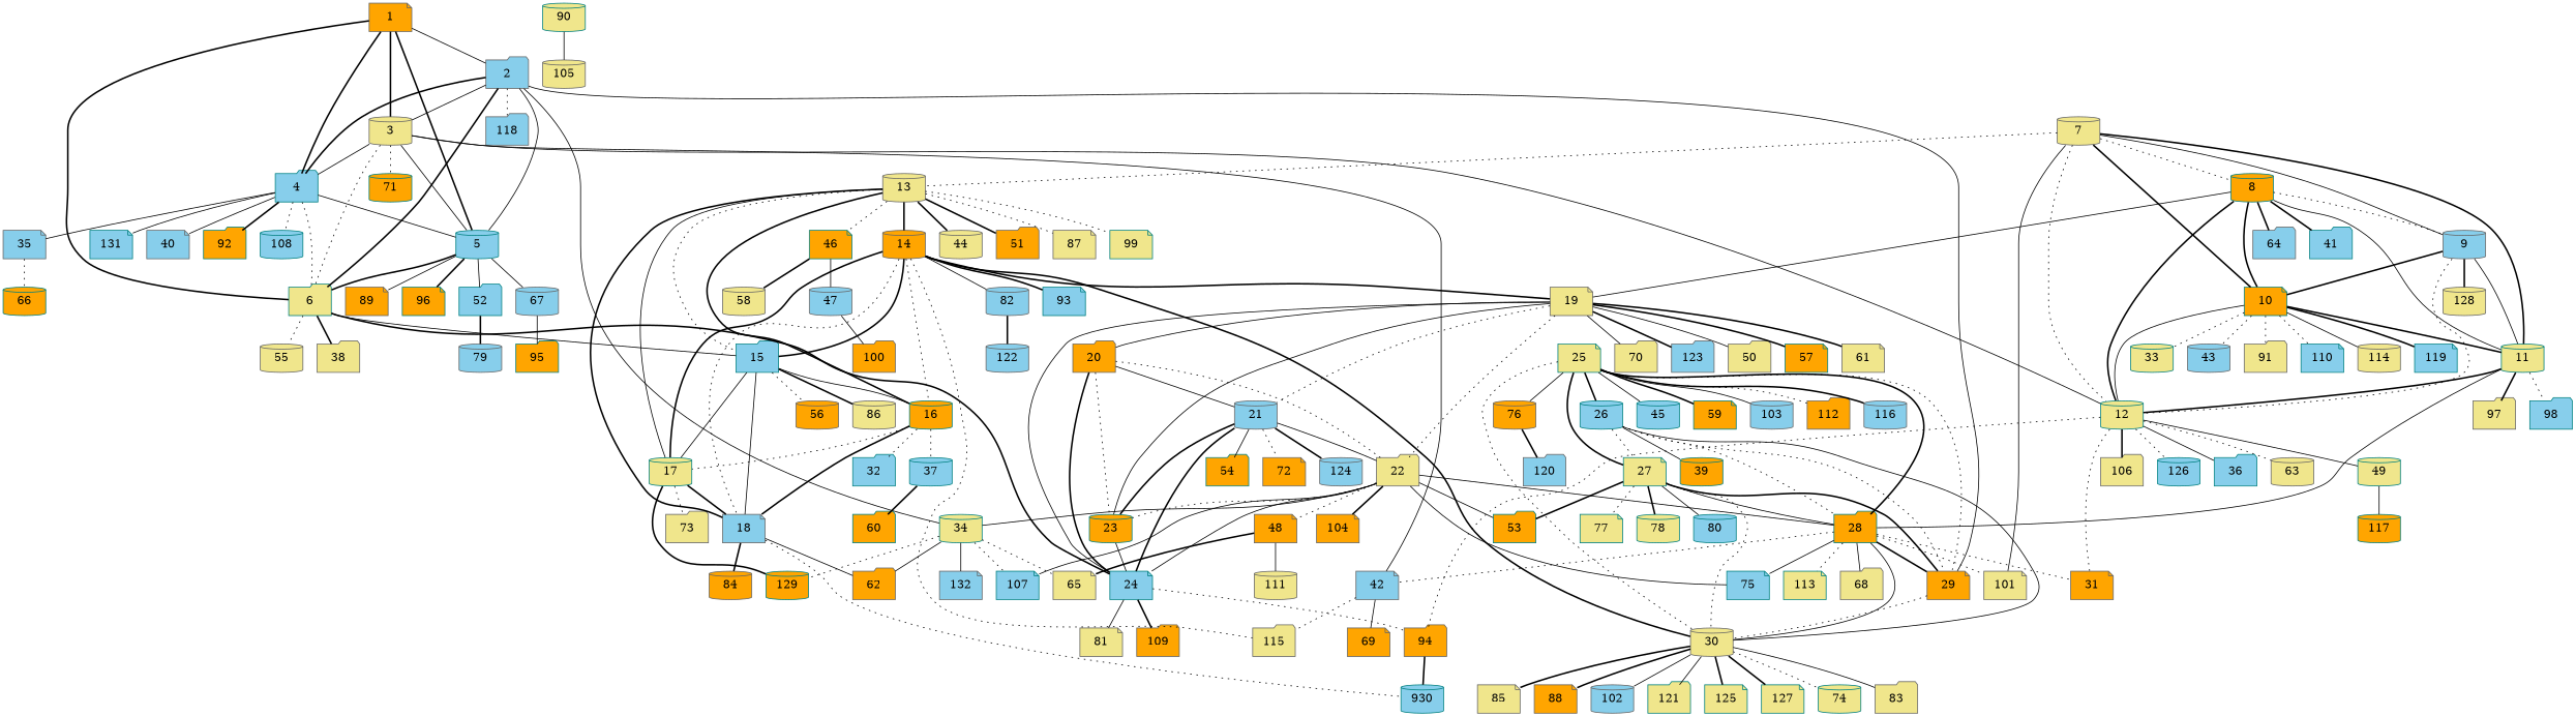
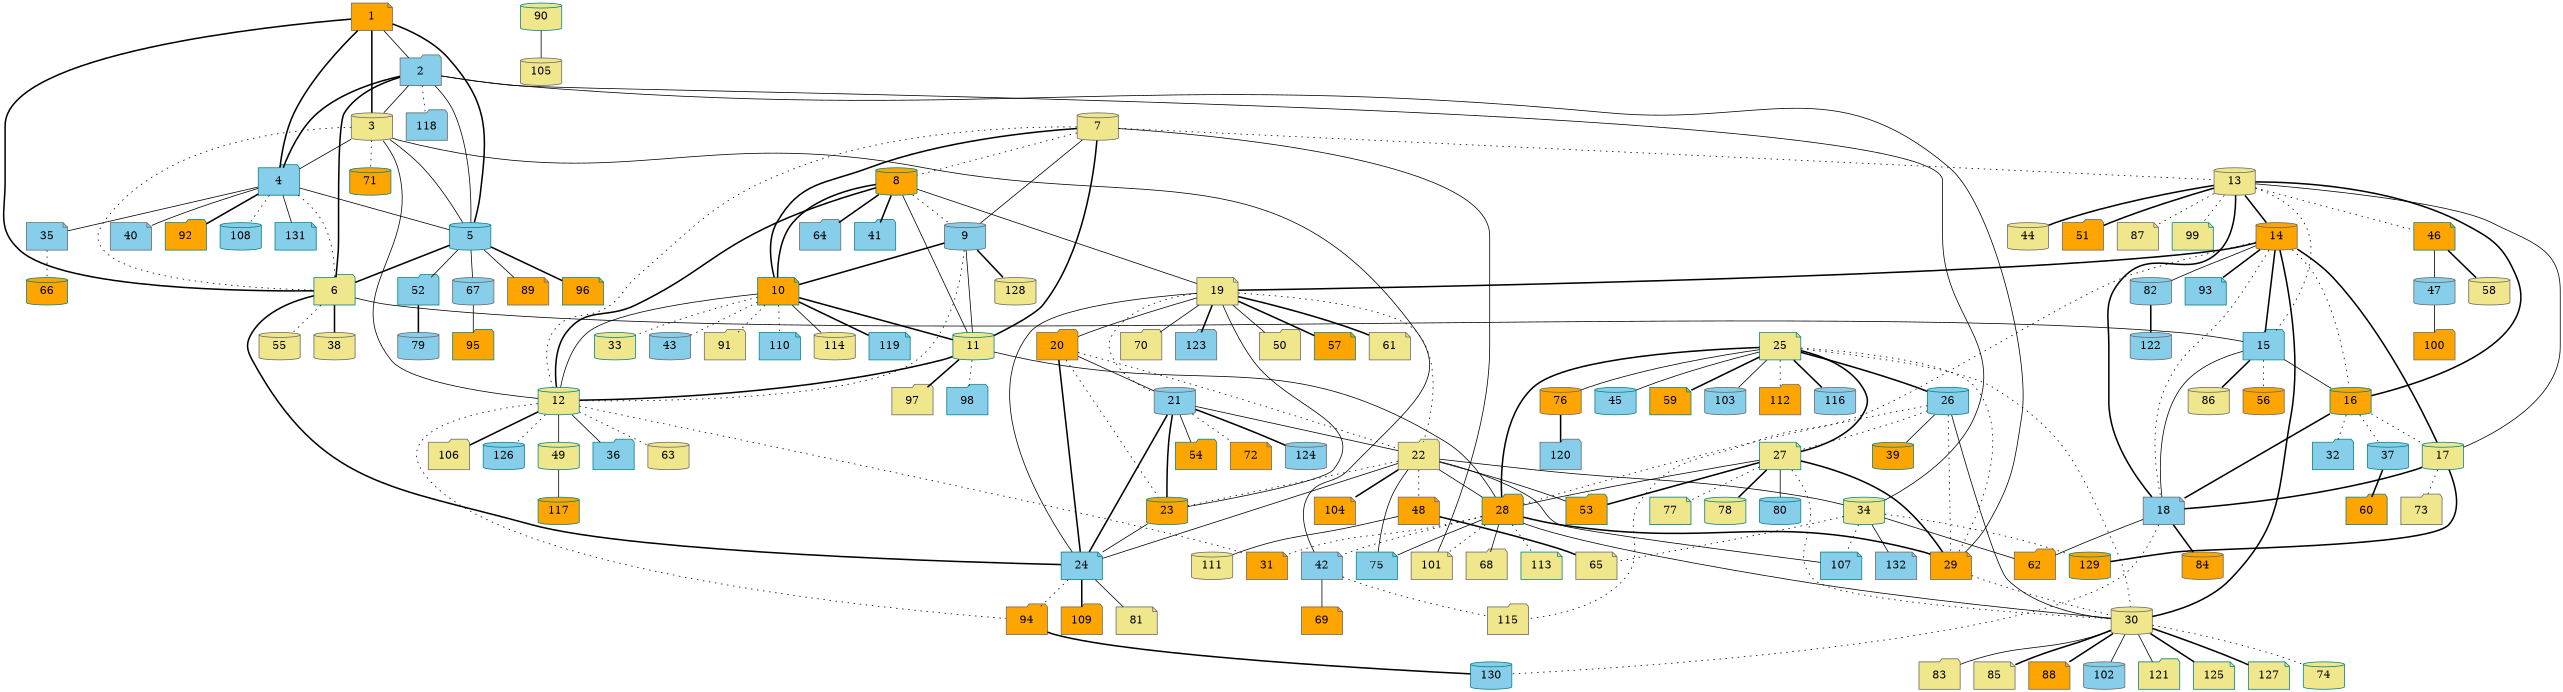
  graph {
    node [color=gray40 fillcolor=khaki shape=cylinder style=filled]
    edge [style=solid]
    1 [fillcolor=orange shape=note]
    2 [fillcolor=skyblue shape=folder]
    3
    4 [color=teal fillcolor=skyblue shape=folder]
    5 [color=teal fillcolor=skyblue]
    6 [color=teal shape=folder]
    29 [fillcolor=orange shape=note]
    34 [color=teal]
    118 [fillcolor=skyblue shape=folder]
    12 [color=teal]
    42 [fillcolor=skyblue shape=note]
    71 [color=teal fillcolor=orange]
    35 [fillcolor=skyblue shape=note]
    40 [fillcolor=skyblue shape=note]
    92 [color=teal fillcolor=orange shape=folder]
    108 [color=teal fillcolor=skyblue]
    131 [color=teal fillcolor=skyblue shape=note]
    52 [color=teal fillcolor=skyblue shape=folder]
    67 [fillcolor=skyblue]
    89 [fillcolor=orange shape=note]
    96 [color=teal fillcolor=orange shape=note]
    15 [color=teal fillcolor=skyblue shape=folder]
    24 [color=teal fillcolor=skyblue shape=note]
-   38 [shape=folder]
+   38
    55
    30
    129 [color=teal fillcolor=orange]
    62 [fillcolor=orange shape=folder]
    107 [color=teal fillcolor=skyblue shape=note]
    65 [shape=note]
    132 [fillcolor=skyblue shape=note]
    31 [fillcolor=orange shape=note]
    36 [color=teal fillcolor=skyblue shape=folder]
    49 [color=teal]
    63
    94 [fillcolor=orange shape=folder]
    106 [shape=folder]
    126 [color=teal fillcolor=skyblue]
    115 [shape=folder]
    69 [fillcolor=orange shape=note]
    66 [color=teal fillcolor=orange]
    79 [fillcolor=skyblue]
    95 [color=teal fillcolor=orange shape=folder]
    16 [color=teal fillcolor=orange]
    17 [color=teal]
    18 [fillcolor=skyblue shape=note]
    56 [fillcolor=orange]
    86
    81 [shape=note]
    109 [fillcolor=orange shape=folder]
    7
    8 [color=teal fillcolor=orange]
    9 [fillcolor=skyblue]
    10 [color=teal fillcolor=orange shape=note]
    11 [color=teal]
    13
    101 [shape=note]
    19 [shape=note]
    41 [color=teal fillcolor=skyblue shape=folder]
    64 [fillcolor=skyblue shape=folder]
    128
    33 [color=teal]
    43 [fillcolor=skyblue]
    91 [shape=folder]
    110 [color=teal fillcolor=skyblue shape=note]
    114
    119 [color=teal fillcolor=skyblue shape=note]
    28 [color=teal fillcolor=orange shape=folder]
    97 [shape=folder]
    98 [color=teal fillcolor=skyblue shape=folder]
    14 [fillcolor=orange]
    44
    46 [color=teal fillcolor=orange shape=note]
    51 [fillcolor=orange shape=folder]
    87 [shape=note]
    99 [color=teal shape=note]
    20 [fillcolor=orange shape=folder]
    21 [fillcolor=skyblue]
    22 [shape=folder]
    23 [color=teal fillcolor=orange]
    50 [shape=folder]
    57 [color=teal fillcolor=orange shape=note]
    61 [shape=note]
    70 [shape=folder]
    123 [fillcolor=skyblue shape=folder]
    90 [color=teal]
    105
    75 [color=teal fillcolor=skyblue shape=note]
    68 [shape=folder]
    113 [color=teal shape=note]
    117 [color=teal fillcolor=orange]
-   130 [color=teal fillcolor=skyblue label=930]
+   130 [color=teal fillcolor=skyblue]
    82 [fillcolor=skyblue]
    93 [color=teal fillcolor=skyblue shape=note]
    32 [color=teal fillcolor=skyblue shape=folder]
    37 [color=teal fillcolor=skyblue]
    73 [shape=folder]
    84 [fillcolor=orange]
    47 [fillcolor=skyblue]
    58
    74 [color=teal]
    83 [shape=folder]
    85 [shape=note]
    88 [fillcolor=orange shape=note]
    102 [fillcolor=skyblue]
    121 [color=teal shape=folder]
    125 [color=teal shape=note]
    127 [color=teal shape=note]
    122 [fillcolor=skyblue]
    60 [color=teal fillcolor=orange shape=folder]
    54 [color=teal fillcolor=orange shape=folder]
    72 [fillcolor=orange shape=note]
    124 [fillcolor=skyblue]
    48 [fillcolor=orange shape=note]
    53 [color=teal fillcolor=orange shape=folder]
    104 [fillcolor=orange shape=note]
    111
    25 [color=teal shape=note]
    26 [color=teal fillcolor=skyblue]
    27 [color=teal shape=note]
    45 [color=teal fillcolor=skyblue]
    59 [color=teal fillcolor=orange shape=note]
    76 [fillcolor=orange]
    103 [fillcolor=skyblue]
    112 [fillcolor=orange shape=folder]
    116 [fillcolor=skyblue]
    39 [color=teal fillcolor=orange]
    77 [color=teal shape=note]
    78 [color=teal]
    80 [color=teal fillcolor=skyblue]
    120 [fillcolor=skyblue shape=folder]
    100 [fillcolor=orange shape=folder]
    1 -- 2
    1 -- 3 [style=bold]
    1 -- 4 [style=bold]
    1 -- 5 [style=bold]
    1 -- 6 [style=bold]
    2 -- 3
    2 -- 4 [style=bold]
    2 -- 5
    2 -- 6 [style=bold]
    2 -- 29
    2 -- 34
    2 -- 118 [style=dotted]
    3 -- 4
    3 -- 5
    3 -- 6 [style=dotted]
    3 -- 12
    3 -- 42
    3 -- 71 [style=dotted]
    4 -- 5
    4 -- 6 [style=dotted]
    4 -- 35
    4 -- 40
    4 -- 92 [style=bold]
    4 -- 108 [style=dotted]
    4 -- 131
    5 -- 6 [style=bold]
    5 -- 52
    5 -- 67
    5 -- 89
    5 -- 96 [style=bold]
    6 -- 15
    6 -- 24 [style=bold]
    6 -- 38 [style=bold]
    6 -- 55 [style=dotted]
    29 -- 30 [style=dotted]
    34 -- 129 [style=dotted]
    34 -- 62
    34 -- 107 [style=dotted]
    34 -- 65 [style=dotted]
    34 -- 132
    12 -- 31 [style=dotted]
    12 -- 36
    12 -- 49
    12 -- 63 [style=dotted]
    12 -- 94 [style=dotted]
    12 -- 106 [style=bold]
    12 -- 126 [style=dotted]
    42 -- 115 [style=dotted]
    42 -- 69
    35 -- 66 [style=dotted]
    52 -- 79 [style=bold]
    67 -- 95
    15 -- 16
-   15 -- 17
    15 -- 18
    15 -- 56 [style=dotted]
    15 -- 86 [style=bold]
    24 -- 94 [style=dotted]
    24 -- 81
    24 -- 109 [style=bold]
    30 -- 74 [style=dotted]
    30 -- 83
    30 -- 85 [style=bold]
    30 -- 88 [style=bold]
    30 -- 102
    30 -- 121
    30 -- 125 [style=bold]
    30 -- 127 [style=bold]
    49 -- 117
    94 -- 130 [style=bold]
    16 -- 17 [style=dotted]
    16 -- 18 [style=bold]
    16 -- 32 [style=dotted]
    16 -- 37 [style=dotted]
    17 -- 129 [style=bold]
    17 -- 18 [style=bold]
    17 -- 73 [style=dotted]
    18 -- 62
    18 -- 130 [style=dotted]
    18 -- 84 [style=bold]
    7 -- 12 [style=dotted]
    7 -- 8 [style=dotted]
    7 -- 9
    7 -- 10 [style=bold]
    7 -- 11 [style=bold]
    7 -- 13 [style=dotted]
    7 -- 101
    8 -- 12 [style=bold]
    8 -- 9 [style=dotted]
    8 -- 10 [style=bold]
    8 -- 11
    8 -- 19
    8 -- 41 [style=bold]
    8 -- 64 [style=bold]
    9 -- 12 [style=dotted]
    9 -- 10 [style=bold]
    9 -- 11
    9 -- 128 [style=bold]
    10 -- 12
    10 -- 11 [style=bold]
    10 -- 33 [style=dotted]
    10 -- 43 [style=dotted]
    10 -- 91 [style=dotted]
    10 -- 110 [style=dotted]
    10 -- 114
    10 -- 119 [style=bold]
    11 -- 12 [style=bold]
    11 -- 28
    11 -- 97 [style=bold]
    11 -- 98 [style=dotted]
    13 -- 15 [style=dotted]
    13 -- 16 [style=bold]
    13 -- 17
    13 -- 18 [style=bold]
    13 -- 14 [style=bold]
    13 -- 44 [style=bold]
    13 -- 46 [style=dotted]
    13 -- 51 [style=bold]
    13 -- 87 [style=dotted]
    13 -- 99 [style=dotted]
    19 -- 24
    19 -- 20
    19 -- 21 [style=dotted]
    19 -- 22 [style=dotted]
    19 -- 23
    19 -- 50
    19 -- 57 [style=bold]
    19 -- 61 [style=bold]
    19 -- 70
    19 -- 123 [style=bold]
    28 -- 29 [style=bold]
    28 -- 42 [style=dotted]
    28 -- 30
    28 -- 31 [style=dotted]
    28 -- 101 [style=dotted]
    28 -- 75
    28 -- 68
    28 -- 113 [style=dotted]
    14 -- 15 [style=bold]
    14 -- 30 [style=bold]
    14 -- 115 [style=dotted]
    14 -- 16 [style=dotted]
    14 -- 17 [style=bold]
    14 -- 18 [style=dotted]
    14 -- 19 [style=bold]
    14 -- 82
    14 -- 93 [style=bold]
    46 -- 47
    46 -- 58 [style=bold]
    20 -- 24 [style=bold]
    20 -- 21
    20 -- 22 [style=dotted]
    20 -- 23 [style=dotted]
    21 -- 24 [style=bold]
    21 -- 22
    21 -- 23 [style=bold]
    21 -- 54
    21 -- 72 [style=dotted]
    21 -- 124 [style=bold]
    22 -- 34
    22 -- 24
    22 -- 107
    22 -- 28
    22 -- 23 [style=dotted]
    22 -- 75
    22 -- 48 [style=dotted]
    22 -- 53
    22 -- 104 [style=bold]
    23 -- 24
    90 -- 105
    82 -- 122 [style=bold]
    37 -- 60 [style=bold]
    47 -- 100
    48 -- 65 [style=bold]
    48 -- 111
    25 -- 29 [style=dotted]
    25 -- 30 [style=dotted]
    25 -- 28 [style=bold]
    25 -- 26 [style=bold]
    25 -- 27 [style=bold]
    25 -- 45
    25 -- 59 [style=bold]
    25 -- 76
    25 -- 103
    25 -- 112 [style=dotted]
    25 -- 116 [style=bold]
    26 -- 29 [style=dotted]
    26 -- 30
    26 -- 28 [style=dotted]
    26 -- 27 [style=dotted]
    26 -- 39
    27 -- 29 [style=bold]
    27 -- 30 [style=dotted]
    27 -- 28
    27 -- 53 [style=bold]
    27 -- 77 [style=dotted]
    27 -- 78 [style=bold]
    27 -- 80
    76 -- 120 [style=bold]
  }
